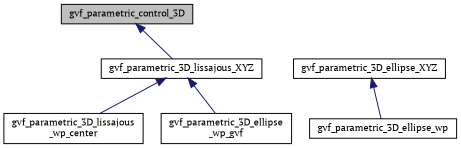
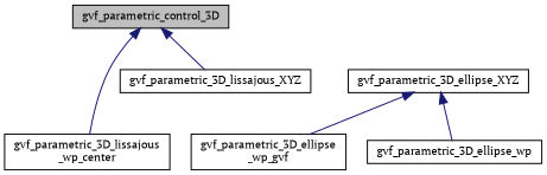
  digraph {
    fontname="PT Serif"
    rankdir=TB
    node [color=black fillcolor=white fontname="PT Serif" fontsize=10 shape=record style=filled]
    edge [color=midnightblue dir=back fontname="PT Serif" fontsize=10 labelfontname=FreeSans labelfontsize=10 style=solid]
    n1 [fillcolor=grey75 fontcolor=black height=0.2 label=gvf_parametric_control_3D width=0.4]
    n2 [height=0.2 label=gvf_parametric_3D_lissajous_XYZ width=0.4]
    n3 [height=0.2 label=gvf_parametric_3D_ellipse_XYZ width=0.4]
    n4 [height=0.2 label=gvf_parametric_3D_ellipse_wp width=0.4]
    n5 [height=0.2 label="gvf_parametric_3D_ellipse\l_wp_gvf" width=0.4]
    n6 [height=0.2 label="gvf_parametric_3D_lissajous\l_wp_center" width=0.4]
    n1 -> n2
-   n2 -> n6
+   n1 -> n6
    n3 -> n4
-   n2 -> n5
+   n3 -> n5
  }
